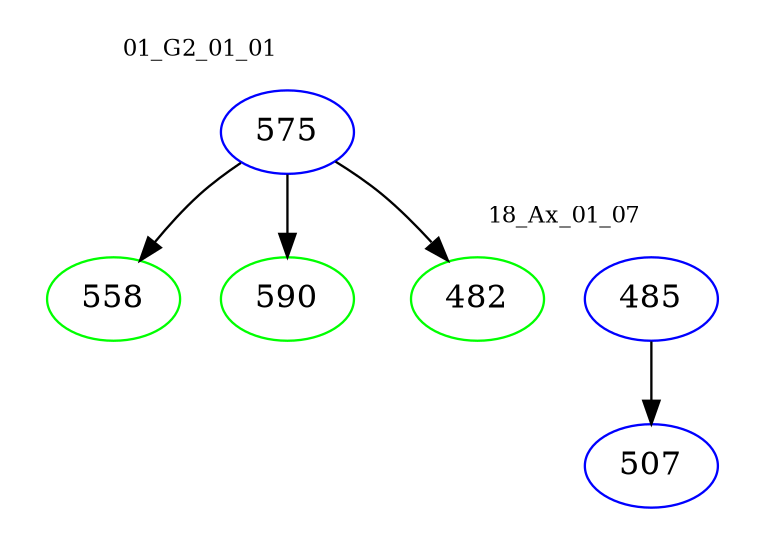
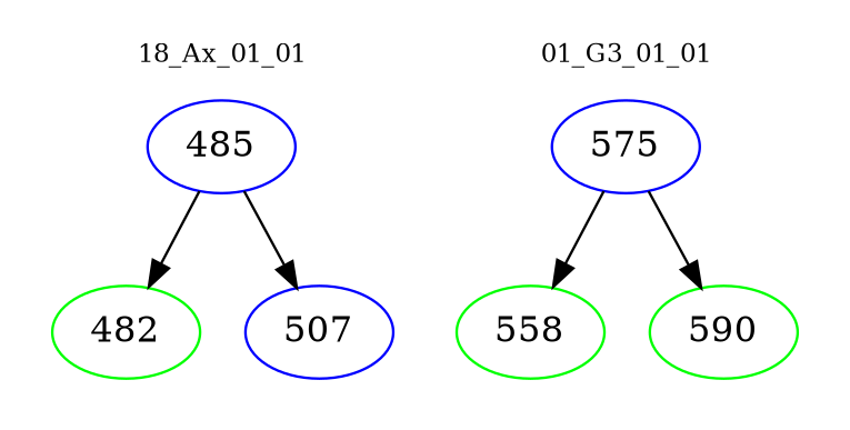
  digraph {
    node [color=blue]
    edge [color=black]
    n1 [label=485]
    n2 [color=green label=482]
    n3 [label=507]
    n4 [label=575]
    n5 [color=green label=558]
    n6 [color=green label=590]
    subgraph cluster_1 {
      color=white
      fontsize=10
-     label="18_Ax_01_07"
+     label="18_Ax_01_01"
      n1
      n2
      n3
    }
    subgraph cluster_2 {
      color=white
      fontsize=10
-     label="01_G2_01_01"
+     label="01_G3_01_01"
      n4
      n5
      n6
    }
-   n4 -> n2
+   n1 -> n2
    n1 -> n3
    n4 -> n5
    n4 -> n6
  }
